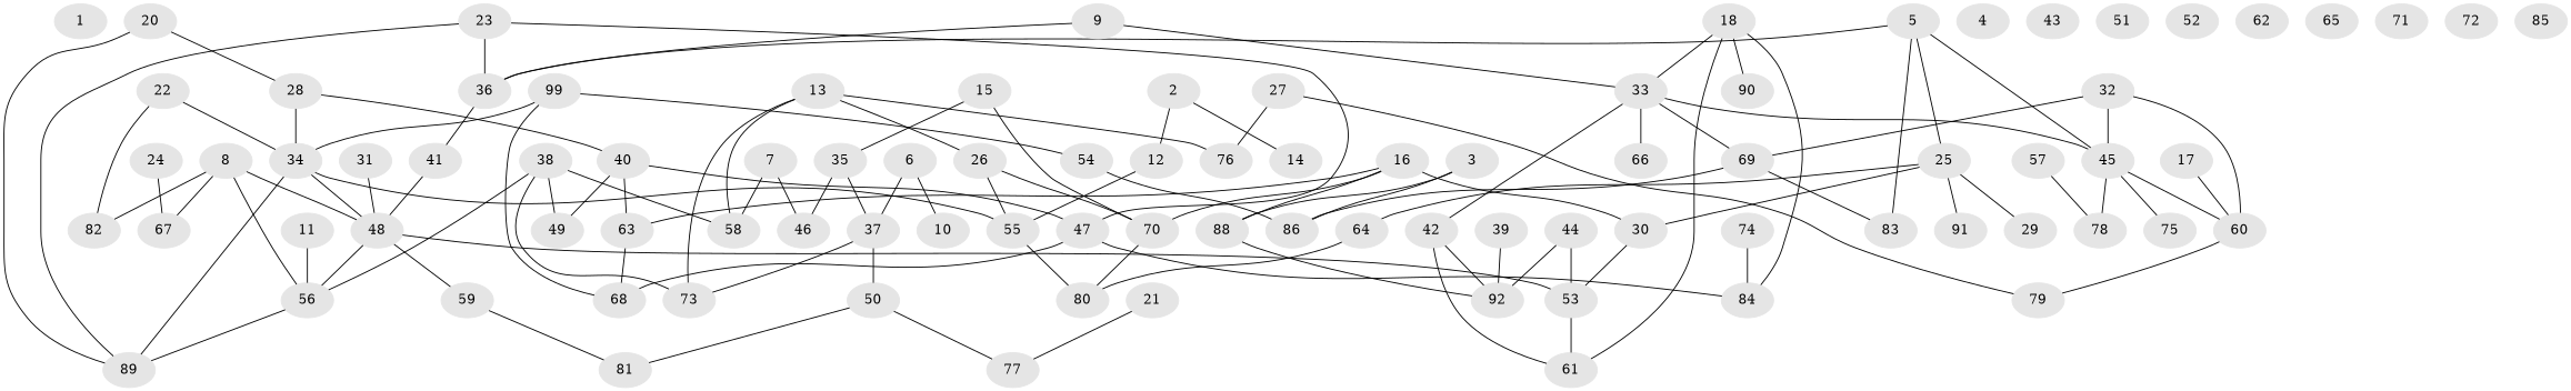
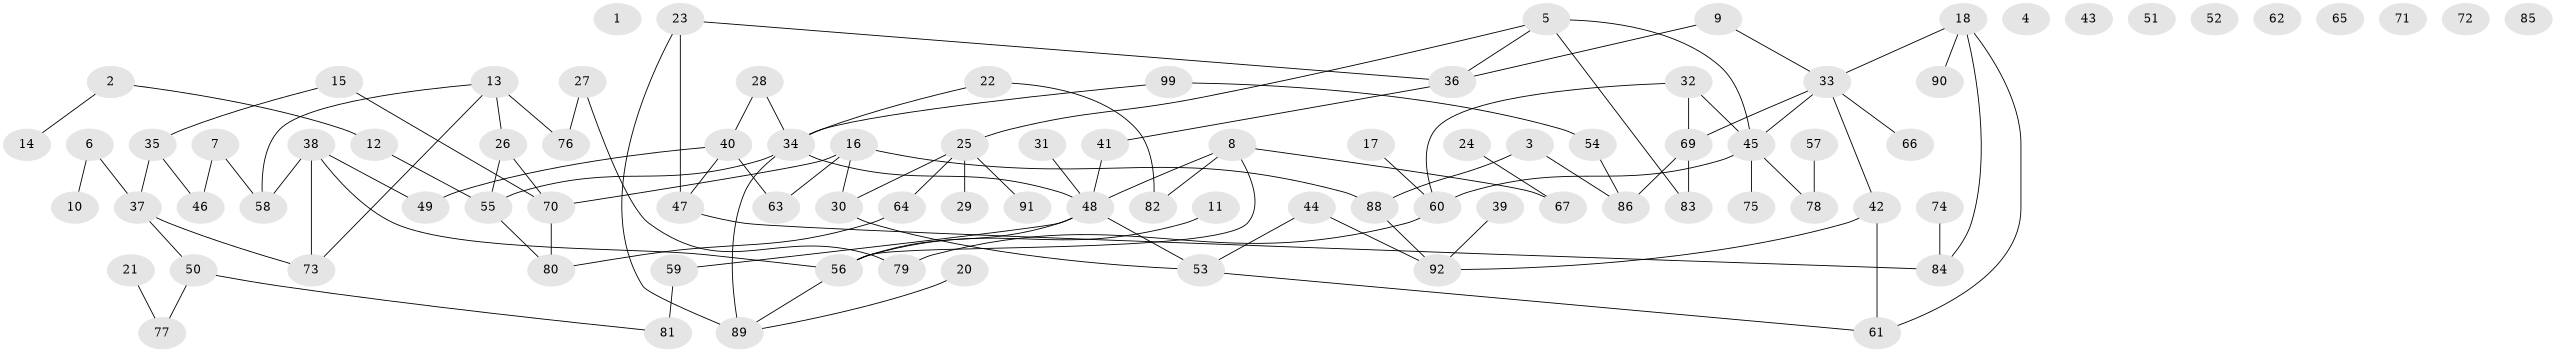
  graph {
    node [color=gray90 style=filled]
    1
    2
    12
    14
    55
    3
    86
    88
    92
    4
    5
    25
    36
    45
    83
    30
    29
    64
    91
    41
    60
    75
    78
    6
    10
    37
    73
    50
    7
    46
    58
    8
    48
    56
    67
    82
    53
    59
    89
    9
    33
    69
    42
    66
    11
    80
    13
    26
    76
    70
    15
    35
    16
    63
-   68
    17
    79
    18
    61
    84
    90
    n62 [label=99]
    34
    54
    20
    28
    40
    21
    77
    22
    23
    47
    24
    27
    49
    31
    32
    81
    38
    39
    43
    44
    51
    52
    57
    62
    65
    71
    72
    74
    85
    2 -- 12
    2 -- 14
    12 -- 55
    55 -- 80
    3 -- 86
    3 -- 88
    88 -- 92
    5 -- 25
    5 -- 36
    5 -- 45
    5 -- 83
    25 -- 30
    25 -- 29
    25 -- 64
    25 -- 91
    36 -- 41
    45 -- 60
    45 -- 75
    45 -- 78
    30 -- 53
    64 -- 80
    41 -- 48
    60 -- 79
    6 -- 10
    6 -- 37
    37 -- 73
    37 -- 50
    50 -- 77
    50 -- 81
    7 -- 46
    7 -- 58
    8 -- 48
    8 -- 56
    8 -- 67
    8 -- 82
    48 -- 56
    48 -- 53
    48 -- 59
    56 -- 89
    53 -- 61
    59 -- 81
    9 -- 36
    9 -- 33
    33 -- 45
    33 -- 69
    33 -- 42
    33 -- 66
    69 -- 86
    69 -- 83
    42 -- 92
    42 -- 61
    11 -- 56
    13 -- 73
    13 -- 58
    13 -- 26
    13 -- 76
    26 -- 55
    26 -- 70
    70 -- 80
    15 -- 70
    15 -- 35
    35 -- 37
    35 -- 46
    16 -- 88
    16 -- 30
    16 -- 70
    16 -- 63
-   63 -- 68
    17 -- 60
    18 -- 33
    18 -- 61
    18 -- 84
    18 -- 90
-   n62 -- 68
    n62 -- 34
    n62 -- 54
    34 -- 55
    34 -- 48
    34 -- 89
    54 -- 86
    20 -- 89
-   20 -- 28
    28 -- 34
    28 -- 40
    40 -- 63
    40 -- 47
    40 -- 49
    21 -- 77
    22 -- 82
    22 -- 34
    23 -- 36
    23 -- 89
    23 -- 47
-   47 -- 68
    47 -- 84
    24 -- 67
    27 -- 76
    27 -- 79
    31 -- 48
    32 -- 45
    32 -- 60
    32 -- 69
    38 -- 73
    38 -- 58
    38 -- 56
    38 -- 49
    39 -- 92
    44 -- 92
    44 -- 53
    57 -- 78
    74 -- 84
  }
